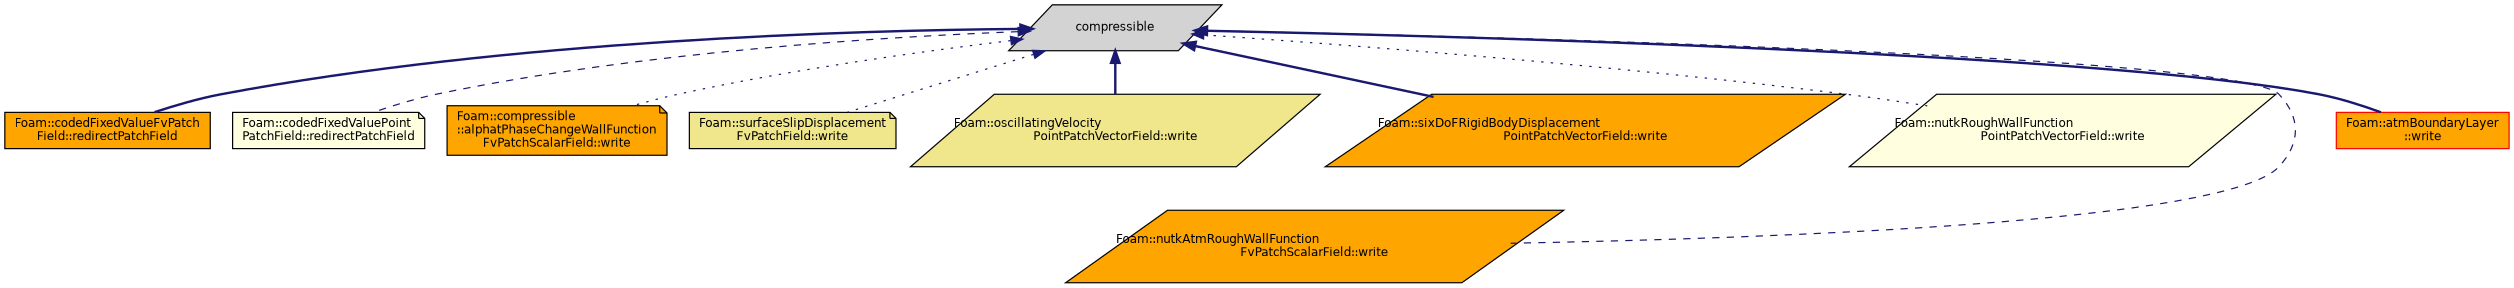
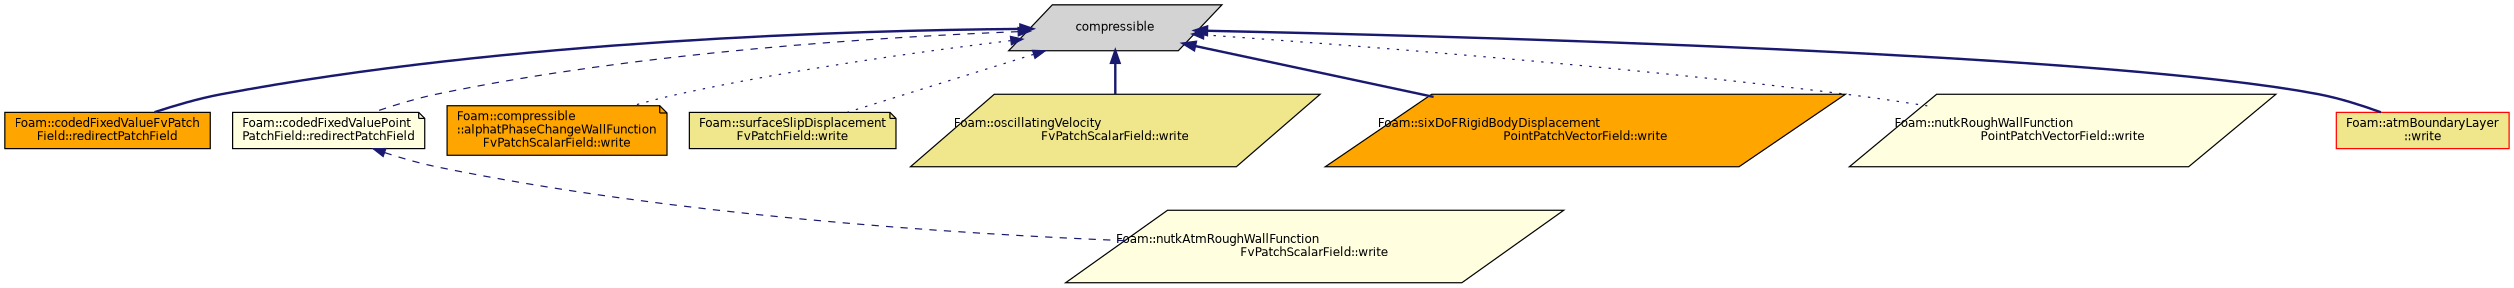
  digraph {
    rankdir=TB
    node [color=black fillcolor=orange fontname=Helvetica fontsize=10 shape=parallelogram style=filled]
    edge [color=midnightblue dir=back fontname=Helvetica fontsize=10 labelfontname=Helvetica labelfontsize=10 style=bold]
    n1 [fillcolor=lightgrey fontcolor=black height=0.2 label=compressible width=0.4]
    n2 [height=0.2 label="Foam::codedFixedValueFvPatch\lField::redirectPatchField" shape=box width=0.4]
    n3 [fillcolor=lightyellow height=0.2 label="Foam::codedFixedValuePoint\lPatchField::redirectPatchField" shape=note width=0.4]
    n4 [height=0.2 label="Foam::compressible\l::alphatPhaseChangeWallFunction\lFvPatchScalarField::write" shape=note width=0.4]
    n5 [fillcolor=khaki height=0.2 label="Foam::surfaceSlipDisplacement\lFvPatchField::write" shape=note width=0.4]
-   n6 [fillcolor=khaki height=0.2 label="Foam::oscillatingVelocity\lPointPatchVectorField::write" width=0.4]
+   n6 [fillcolor=khaki height=0.2 label="Foam::oscillatingVelocity\lFvPatchScalarField::write" width=0.4]
    n7 [height=0.2 label="Foam::sixDoFRigidBodyDisplacement\lPointPatchVectorField::write" width=0.4]
    n8 [fillcolor=lightyellow height=0.2 label="Foam::nutkRoughWallFunction\lPointPatchVectorField::write" width=0.4]
-   n9 [height=0.2 label="Foam::nutkAtmRoughWallFunction\lFvPatchScalarField::write" width=0.4]
-   n10 [color=red height=0.2 label="Foam::atmBoundaryLayer\l::write" shape=box width=0.4]
+   n9 [fillcolor=lightyellow height=0.2 label="Foam::nutkAtmRoughWallFunction\lFvPatchScalarField::write" width=0.4]
+   n10 [color=red fillcolor=khaki height=0.2 label="Foam::atmBoundaryLayer\l::write" shape=box width=0.4]
    n1 -> n2
    n1 -> n3 [style=dashed]
    n1 -> n4 [style=dotted]
    n1 -> n5 [style=dotted]
    n1 -> n6
    n1 -> n7
    n1 -> n8 [style=dotted]
-   n1 -> n9 [style=dashed]
+   n3 -> n9 [style=dashed]
    n1 -> n10
  }
